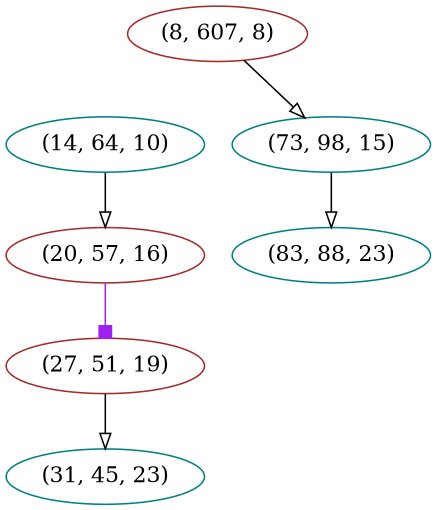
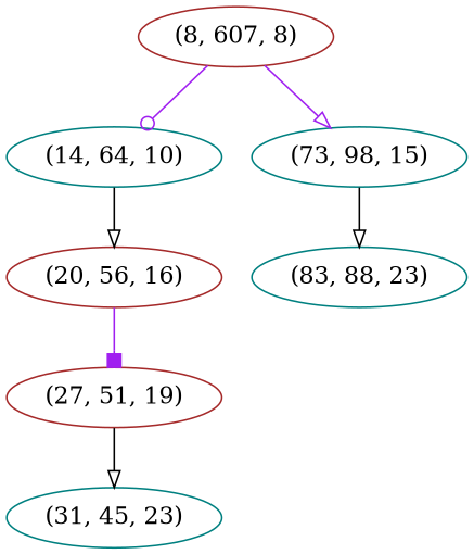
  digraph {
    node [color=teal]
    edge [arrowhead=onormal color=black]
    n1 [color=brown label="(8, 607, 8)"]
    "(14, 64, 10)"
    "(73, 98, 15)"
-   "(20, 57, 16)" [color=brown]
+   "(20, 57, 16)" [color=brown label="(20, 56, 16)"]
    "(83, 88, 23)"
    "(27, 51, 19)" [color=brown]
    "(31, 45, 23)"
-   n1 -> "(73, 98, 15)"
+   n1 -> "(14, 64, 10)" [arrowhead=odot color=purple]
+   n1 -> "(73, 98, 15)" [color=purple]
    "(14, 64, 10)" -> "(20, 57, 16)"
    "(73, 98, 15)" -> "(83, 88, 23)"
    "(20, 57, 16)" -> "(27, 51, 19)" [arrowhead=box color=purple]
    "(27, 51, 19)" -> "(31, 45, 23)"
  }
